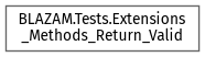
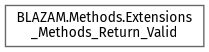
  digraph {
    rankdir=LR
    fontname="Fira Sans"
-   n1 [color=grey40 fillcolor=white fontname="Fira Sans" fontsize=10 height=0.2 label="BLAZAM.Tests.Extensions\l_Methods_Return_Valid" shape=box style=filled width=0.4]
+   n1 [color=grey40 fillcolor=white fontname="Fira Sans" fontsize=10 height=0.2 label="BLAZAM.Methods.Extensions\l_Methods_Return_Valid" shape=box style=filled width=0.4]
  }
